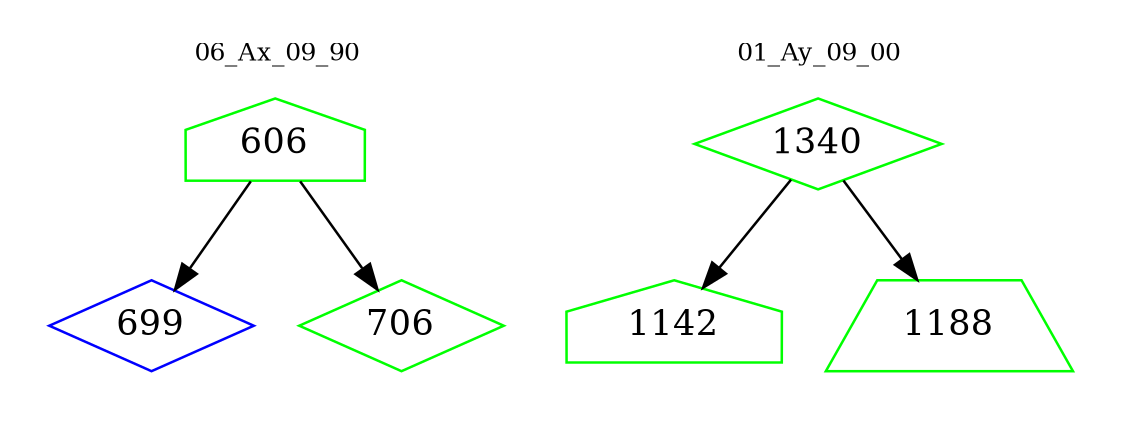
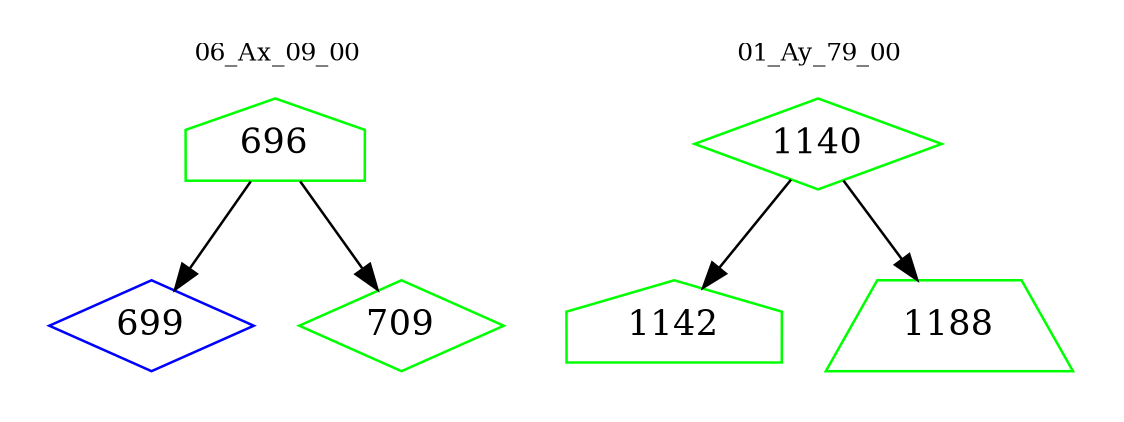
  digraph {
    node [color=green shape=diamond]
    edge [color=black]
-   n1 [label=606 shape=house]
+   n1 [label=696 shape=house]
    n2 [color=blue label=699]
-   n3 [label=706]
-   n4 [label=1340]
+   n3 [label=709]
+   n4 [label=1140]
    n5 [label=1142 shape=house]
    n6 [label=1188 shape=trapezium]
    subgraph cluster_1 {
      color=white
      fontsize=10
-     label="06_Ax_09_90"
+     label="06_Ax_09_00"
      n1
      n2
      n3
    }
    subgraph cluster_2 {
      color=white
      fontsize=10
-     label="01_Ay_09_00"
+     label="01_Ay_79_00"
      n4
      n5
      n6
    }
    n1 -> n2
    n1 -> n3
    n4 -> n5
    n4 -> n6
  }
